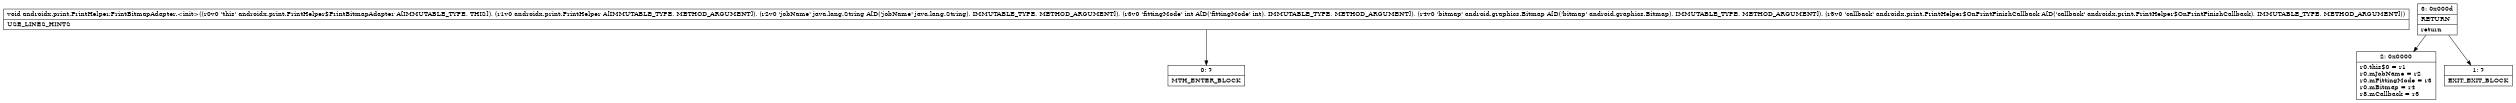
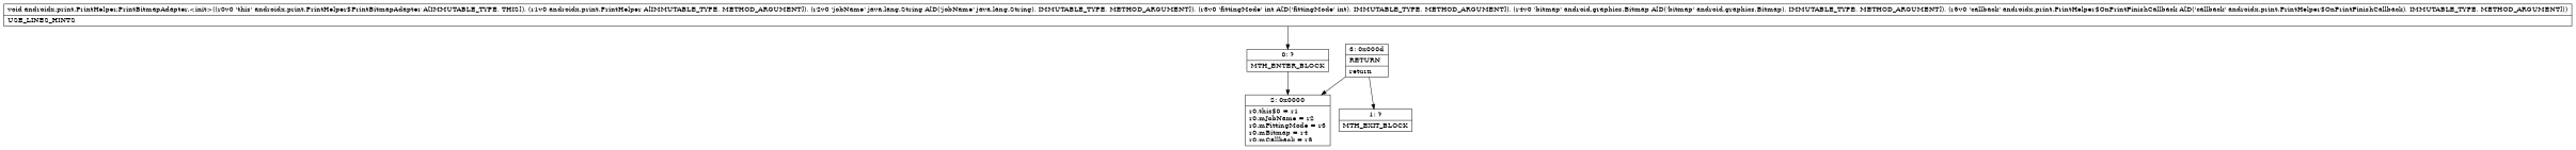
  digraph {
    node [shape=record]
    n1 [label="{0\:\ ?|MTH_ENTER_BLOCK\l}"]
-   n2 [label="{2\:\ 0x0000|r0.this$0 = r1\lr0.mJobName = r2\lr0.mFittingMode = r3\lr0.mBitmap = r4\lr8.mCallback = r5\l}"]
+   n2 [label="{2\:\ 0x0000|r0.this$0 = r1\lr0.mJobName = r2\lr0.mFittingMode = r3\lr0.mBitmap = r4\lr0.mCallback = r5\l}"]
    n3 [label="{3\:\ 0x000d|RETURN\l|return\l}"]
-   n4 [label="{1\:\ ?|EXIT_EXIT_BLOCK\l}"]
+   n4 [label="{1\:\ ?|MTH_EXIT_BLOCK\l}"]
    n5 [label="{void androidx.print.PrintHelper.PrintBitmapAdapter.\<init\>((r0v0 'this' androidx.print.PrintHelper$PrintBitmapAdapter A[IMMUTABLE_TYPE, THIS]), (r1v0 androidx.print.PrintHelper A[IMMUTABLE_TYPE, METHOD_ARGUMENT]), (r2v0 'jobName' java.lang.String A[D('jobName' java.lang.String), IMMUTABLE_TYPE, METHOD_ARGUMENT]), (r3v0 'fittingMode' int A[D('fittingMode' int), IMMUTABLE_TYPE, METHOD_ARGUMENT]), (r4v0 'bitmap' android.graphics.Bitmap A[D('bitmap' android.graphics.Bitmap), IMMUTABLE_TYPE, METHOD_ARGUMENT]), (r5v0 'callback' androidx.print.PrintHelper$OnPrintFinishCallback A[D('callback' androidx.print.PrintHelper$OnPrintFinishCallback), IMMUTABLE_TYPE, METHOD_ARGUMENT]))  | USE_LINES_HINTS\l}"]
+   n1 -> n2
    n3 -> n2
    n3 -> n4
    n5 -> n1
  }
